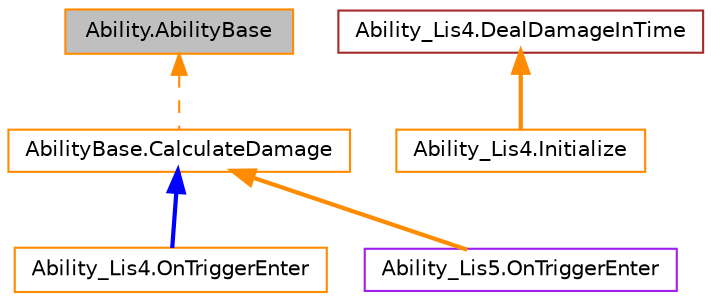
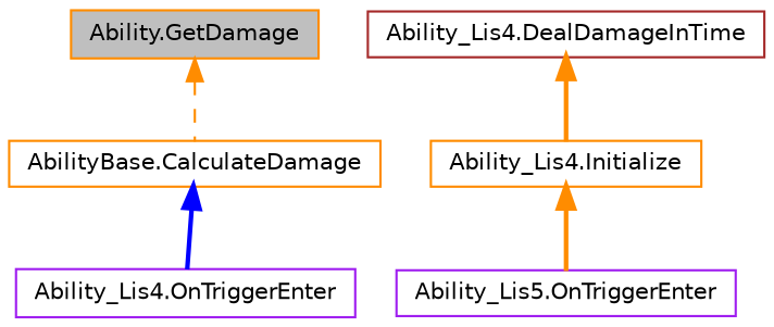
  digraph {
    rankdir=TB
    node [color=darkorange fillcolor=white fontname=Helvetica fontsize=10 shape=record style=filled]
    edge [color=darkorange dir=back fontname=Helvetica fontsize=10 labelfontname=Helvetica labelfontsize=10 style=bold]
-   n1 [fillcolor=grey75 fontcolor=black height=0.2 label="Ability.AbilityBase" width=0.4]
+   n1 [fillcolor=grey75 fontcolor=black height=0.2 label="Ability.GetDamage" width=0.4]
    n2 [height=0.2 label="AbilityBase.CalculateDamage" width=0.4]
    n3 [color=purple height=0.2 label="Ability_Lis5.OnTriggerEnter" width=0.4]
-   n4 [height=0.2 label="Ability_Lis4.OnTriggerEnter" width=0.4]
+   n4 [color=purple height=0.2 label="Ability_Lis4.OnTriggerEnter" width=0.4]
    n5 [color=brown height=0.2 label="Ability_Lis4.DealDamageInTime" width=0.4]
    n6 [height=0.2 label="Ability_Lis4.Initialize" width=0.4]
    n1 -> n2 [style=dashed]
-   n2 -> n3
+   n6 -> n3
    n2 -> n4 [color=blue]
    n5 -> n6
  }
